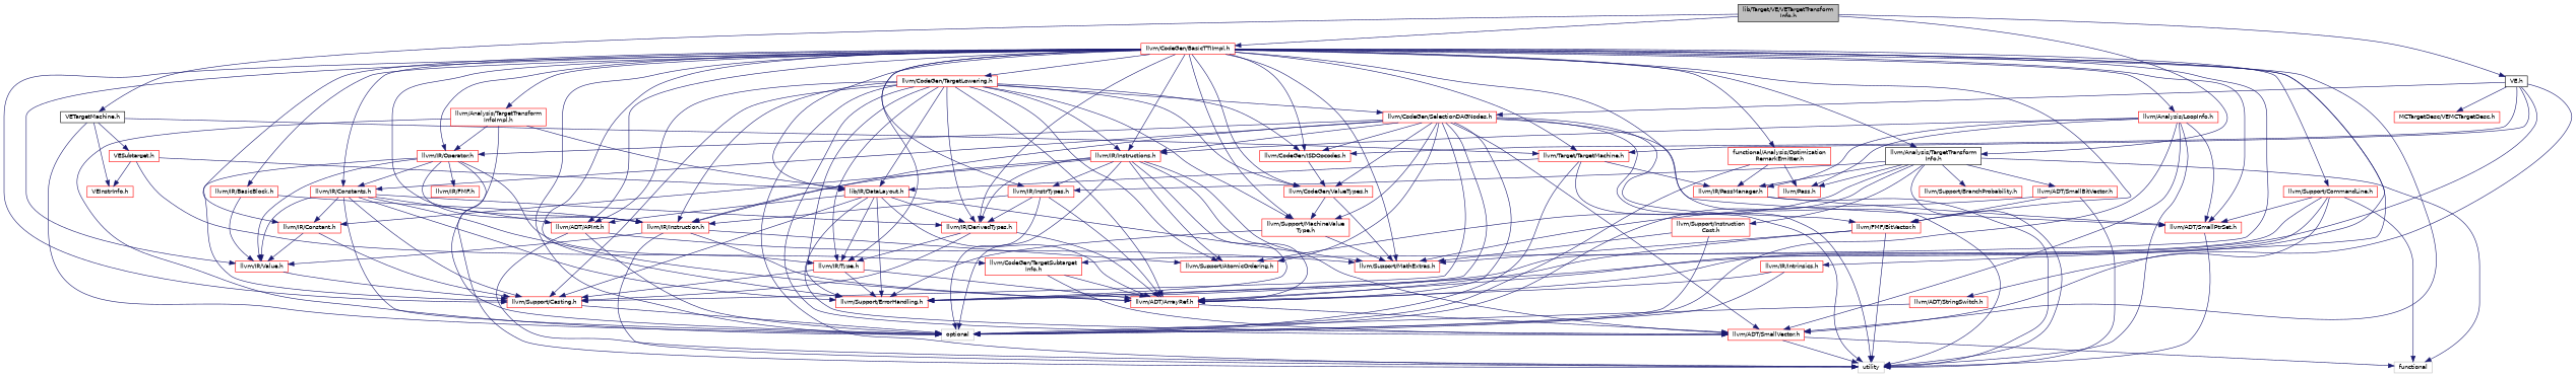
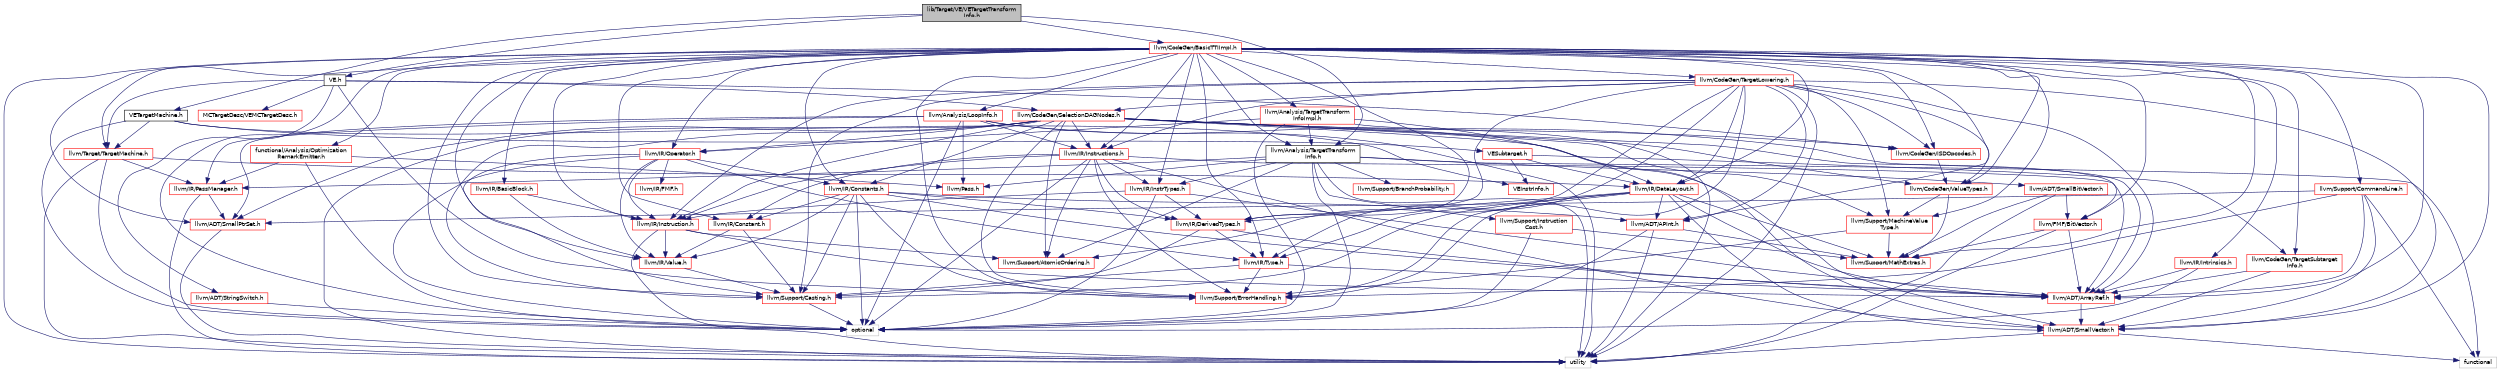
  digraph {
    node [color=red fontname=Helvetica fontsize=10 shape=record]
    edge [color=midnightblue fontname=Helvetica fontsize=10 labelfontname=Helvetica labelfontsize=10 style=solid]
    n1 [color=black fillcolor=grey75 fontcolor=black height=0.2 label="lib/Target/VE/VETargetTransform\lInfo.h" style=filled width=0.4]
    n2 [color=black height=0.2 label="VE.h" width=0.4]
    n3 [color=black height=0.2 label="VETargetMachine.h" width=0.4]
    n4 [color=black height=0.2 label="llvm/Analysis/TargetTransform\lInfo.h" width=0.4]
    n5 [height=0.2 label="llvm/CodeGen/BasicTTIImpl.h" width=0.4]
    n6 [height=0.2 label="MCTargetDesc/VEMCTargetDesc.h" width=0.4]
    n7 [height=0.2 label="llvm/ADT/StringSwitch.h" width=0.4]
    n8 [height=0.2 label="llvm/CodeGen/ISDOpcodes.h" width=0.4]
    n9 [height=0.2 label="llvm/Support/ErrorHandling.h" width=0.4]
    n10 [height=0.2 label="llvm/CodeGen/SelectionDAGNodes.h" width=0.4]
    n11 [height=0.2 label="llvm/Target/TargetMachine.h" width=0.4]
    n12 [color=grey75 height=0.2 label=optional width=0.4]
    n13 [height=0.2 label="VEInstrInfo.h" width=0.4]
    n14 [height=0.2 label="VESubtarget.h" width=0.4]
    n15 [color=grey75 height=0.2 label=utility width=0.4]
    n16 [height=0.2 label="llvm/Support/AtomicOrdering.h" width=0.4]
    n17 [color=grey75 height=0.2 label=functional width=0.4]
    n18 [height=0.2 label="llvm/IR/InstrTypes.h" width=0.4]
    n19 [height=0.2 label="llvm/IR/PassManager.h" width=0.4]
    n20 [height=0.2 label="llvm/ADT/SmallBitVector.h" width=0.4]
    n21 [height=0.2 label="llvm/Pass.h" width=0.4]
    n22 [height=0.2 label="llvm/Support/BranchProbability.h" width=0.4]
    n23 [height=0.2 label="llvm/Support/Instruction\lCost.h" width=0.4]
    n24 [height=0.2 label="llvm/CodeGen/ValueTypes.h" width=0.4]
    n25 [height=0.2 label="llvm/Support/MachineValue\lType.h" width=0.4]
    n26 [height=0.2 label="llvm/Support/MathExtras.h" width=0.4]
    n27 [height=0.2 label="llvm/ADT/ArrayRef.h" width=0.4]
    n28 [height=0.2 label="llvm/ADT/SmallVector.h" width=0.4]
    n29 [height=0.2 label="llvm/FMF/BitVector.h" width=0.4]
    n30 [height=0.2 label="llvm/ADT/SmallPtrSet.h" width=0.4]
    n31 [height=0.2 label="llvm/IR/Constants.h" width=0.4]
    n32 [height=0.2 label="llvm/Support/Casting.h" width=0.4]
    n33 [height=0.2 label="llvm/IR/Instruction.h" width=0.4]
    n34 [height=0.2 label="llvm/IR/Instructions.h" width=0.4]
    n35 [height=0.2 label="llvm/IR/Operator.h" width=0.4]
    n36 [height=0.2 label="llvm/ADT/APInt.h" width=0.4]
    n37 [height=0.2 label="llvm/IR/Constant.h" width=0.4]
    n38 [height=0.2 label="llvm/IR/Value.h" width=0.4]
    n39 [height=0.2 label="llvm/IR/DerivedTypes.h" width=0.4]
    n40 [height=0.2 label="llvm/IR/Type.h" width=0.4]
-   n41 [height=0.2 label="lib/IR/DataLayout.h" width=0.4]
+   n41 [height=0.2 label="llvm/IR/DataLayout.h" width=0.4]
    n42 [height=0.2 label="llvm/CodeGen/TargetSubtarget\lInfo.h" width=0.4]
    n43 [height=0.2 label="llvm/Analysis/LoopInfo.h" width=0.4]
    n44 [height=0.2 label="functional/Analysis/Optimization\lRemarkEmitter.h" width=0.4]
    n45 [height=0.2 label="llvm/Analysis/TargetTransform\lInfoImpl.h" width=0.4]
    n46 [height=0.2 label="llvm/CodeGen/TargetLowering.h" width=0.4]
    n47 [height=0.2 label="llvm/IR/BasicBlock.h" width=0.4]
    n48 [height=0.2 label="llvm/IR/Intrinsics.h" width=0.4]
    n49 [height=0.2 label="llvm/Support/CommandLine.h" width=0.4]
    n50 [height=0.2 label="llvm/IR/FMF.h" width=0.4]
    n1 -> n2
    n1 -> n3
    n1 -> n4
    n1 -> n5
    n2 -> n6
    n2 -> n7
    n2 -> n8
    n2 -> n9
    n2 -> n10
    n2 -> n11
    n3 -> n11
    n3 -> n12
    n3 -> n13
    n3 -> n14
    n4 -> n12
    n4 -> n15
    n4 -> n16
    n4 -> n17
    n4 -> n18
    n4 -> n19
    n4 -> n20
    n4 -> n21
    n4 -> n22
    n4 -> n23
    n5 -> n4
    n5 -> n8
    n5 -> n9
    n5 -> n11
    n5 -> n12
    n5 -> n15
    n5 -> n18
    n5 -> n24
    n5 -> n25
    n5 -> n26
    n5 -> n27
    n5 -> n28
    n5 -> n29
    n5 -> n30
    n5 -> n31
    n5 -> n32
    n5 -> n33
    n5 -> n34
    n5 -> n35
    n5 -> n36
    n5 -> n37
    n5 -> n38
    n5 -> n39
    n5 -> n40
    n5 -> n41
    n5 -> n42
    n5 -> n43
    n5 -> n44
    n5 -> n45
    n5 -> n46
    n5 -> n47
    n5 -> n48
    n5 -> n49
    n7 -> n12
    n8 -> n24
    n10 -> n8
    n10 -> n9
    n10 -> n15
    n10 -> n16
    n10 -> n24
    n10 -> n25
    n10 -> n27
    n10 -> n28
    n10 -> n29
    n10 -> n30
    n10 -> n31
    n10 -> n32
    n10 -> n33
    n10 -> n34
    n10 -> n35
    n11 -> n12
    n11 -> n15
    n11 -> n19
    n11 -> n41
    n14 -> n13
    n14 -> n41
    n14 -> n42
    n18 -> n12
    n18 -> n27
    n18 -> n33
    n18 -> n39
    n19 -> n15
    n19 -> n30
    n20 -> n15
    n20 -> n26
    n20 -> n29
    n23 -> n12
    n23 -> n26
    n24 -> n25
    n24 -> n26
    n25 -> n9
    n25 -> n26
    n27 -> n28
    n28 -> n15
    n28 -> n17
    n29 -> n15
    n29 -> n26
    n29 -> n27
    n30 -> n15
    n31 -> n9
    n31 -> n12
    n31 -> n27
    n31 -> n32
    n31 -> n36
    n31 -> n37
    n31 -> n38
    n31 -> n39
    n32 -> n12
    n33 -> n15
    n33 -> n16
    n33 -> n27
    n33 -> n38
    n34 -> n9
    n34 -> n12
    n34 -> n16
    n34 -> n18
    n34 -> n27
    n34 -> n28
    n34 -> n33
    n34 -> n37
    n34 -> n39
    n35 -> n12
    n35 -> n31
    n35 -> n32
    n35 -> n33
    n35 -> n38
    n35 -> n40
    n35 -> n50
    n36 -> n12
    n36 -> n15
    n36 -> n26
    n37 -> n32
    n37 -> n38
    n38 -> n32
    n39 -> n27
    n39 -> n32
    n39 -> n40
    n40 -> n9
    n40 -> n27
    n40 -> n32
    n41 -> n9
    n41 -> n26
    n41 -> n27
    n41 -> n28
    n41 -> n32
    n41 -> n36
    n41 -> n39
    n41 -> n40
    n42 -> n27
    n42 -> n28
    n43 -> n12
    n43 -> n15
    n43 -> n19
    n43 -> n21
    n43 -> n28
    n43 -> n30
    n43 -> n34
    n44 -> n12
    n44 -> n19
    n44 -> n21
+   n45 -> n4
    n45 -> n12
    n45 -> n15
    n45 -> n35
    n45 -> n41
    n46 -> n8
    n46 -> n9
    n46 -> n10
    n46 -> n15
    n46 -> n16
    n46 -> n24
    n46 -> n25
    n46 -> n27
    n46 -> n28
    n46 -> n32
    n46 -> n33
    n46 -> n34
    n46 -> n36
    n46 -> n39
    n46 -> n40
    n46 -> n41
    n47 -> n33
    n47 -> n38
    n48 -> n12
    n48 -> n27
    n49 -> n9
    n49 -> n17
    n49 -> n27
    n49 -> n28
    n49 -> n30
  }
